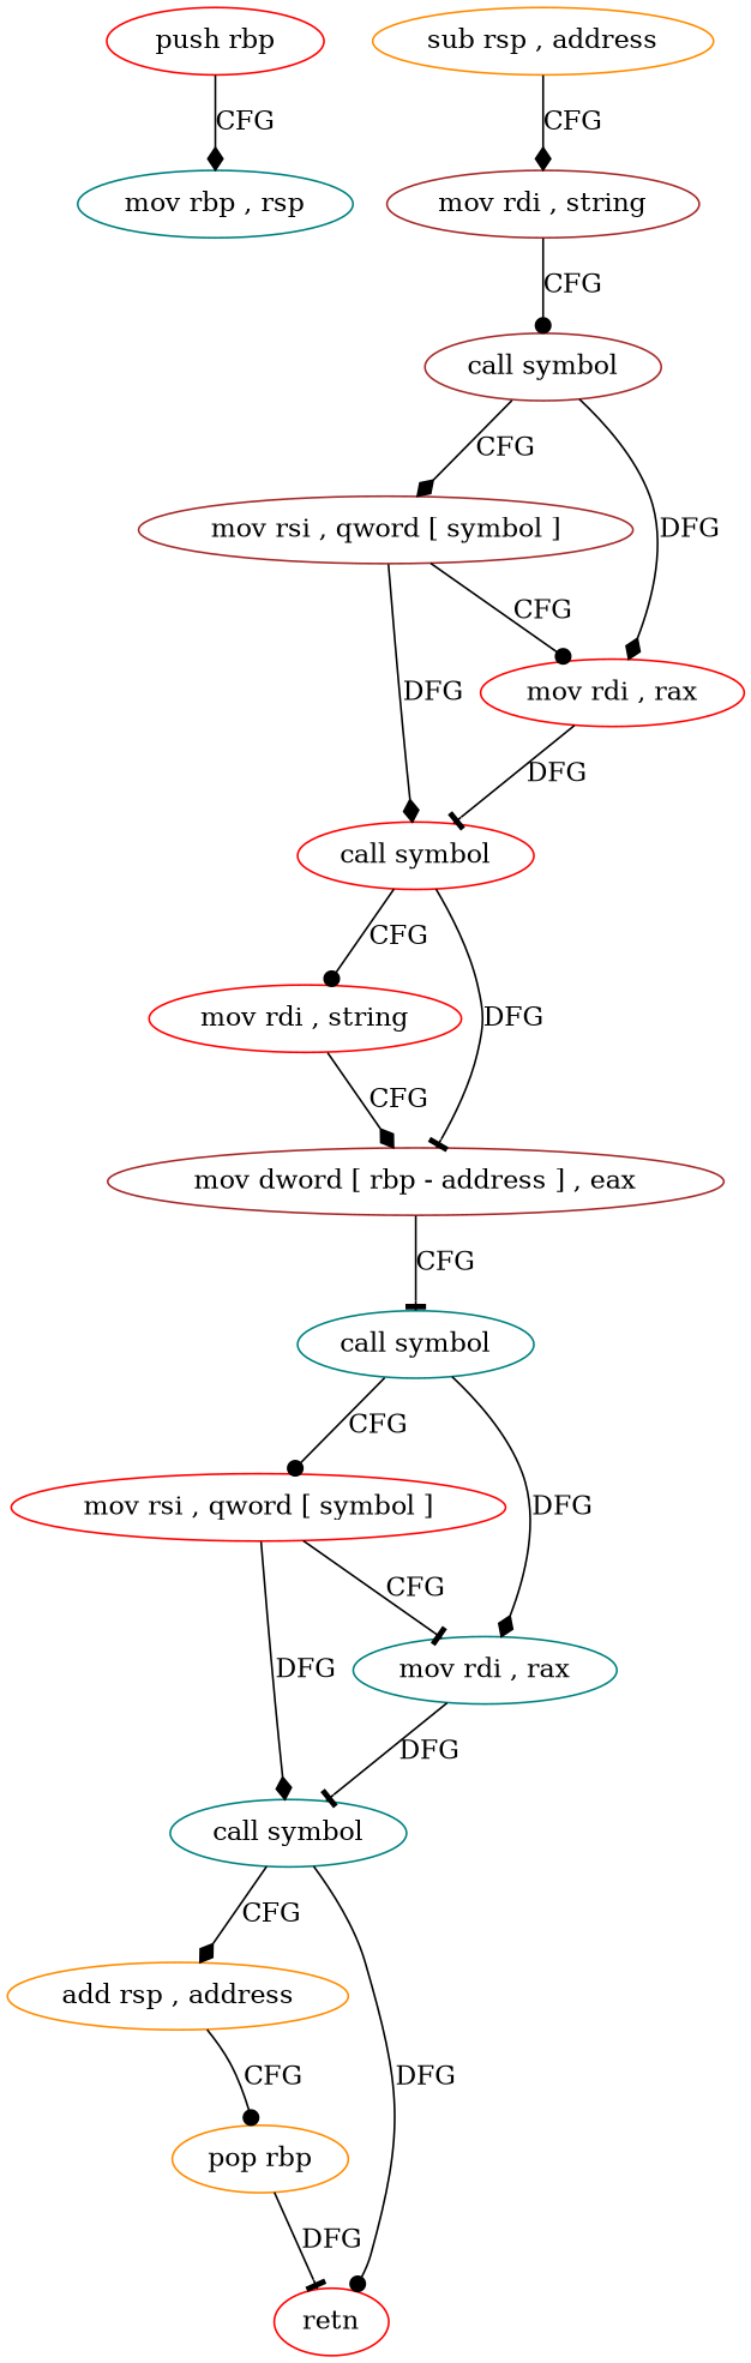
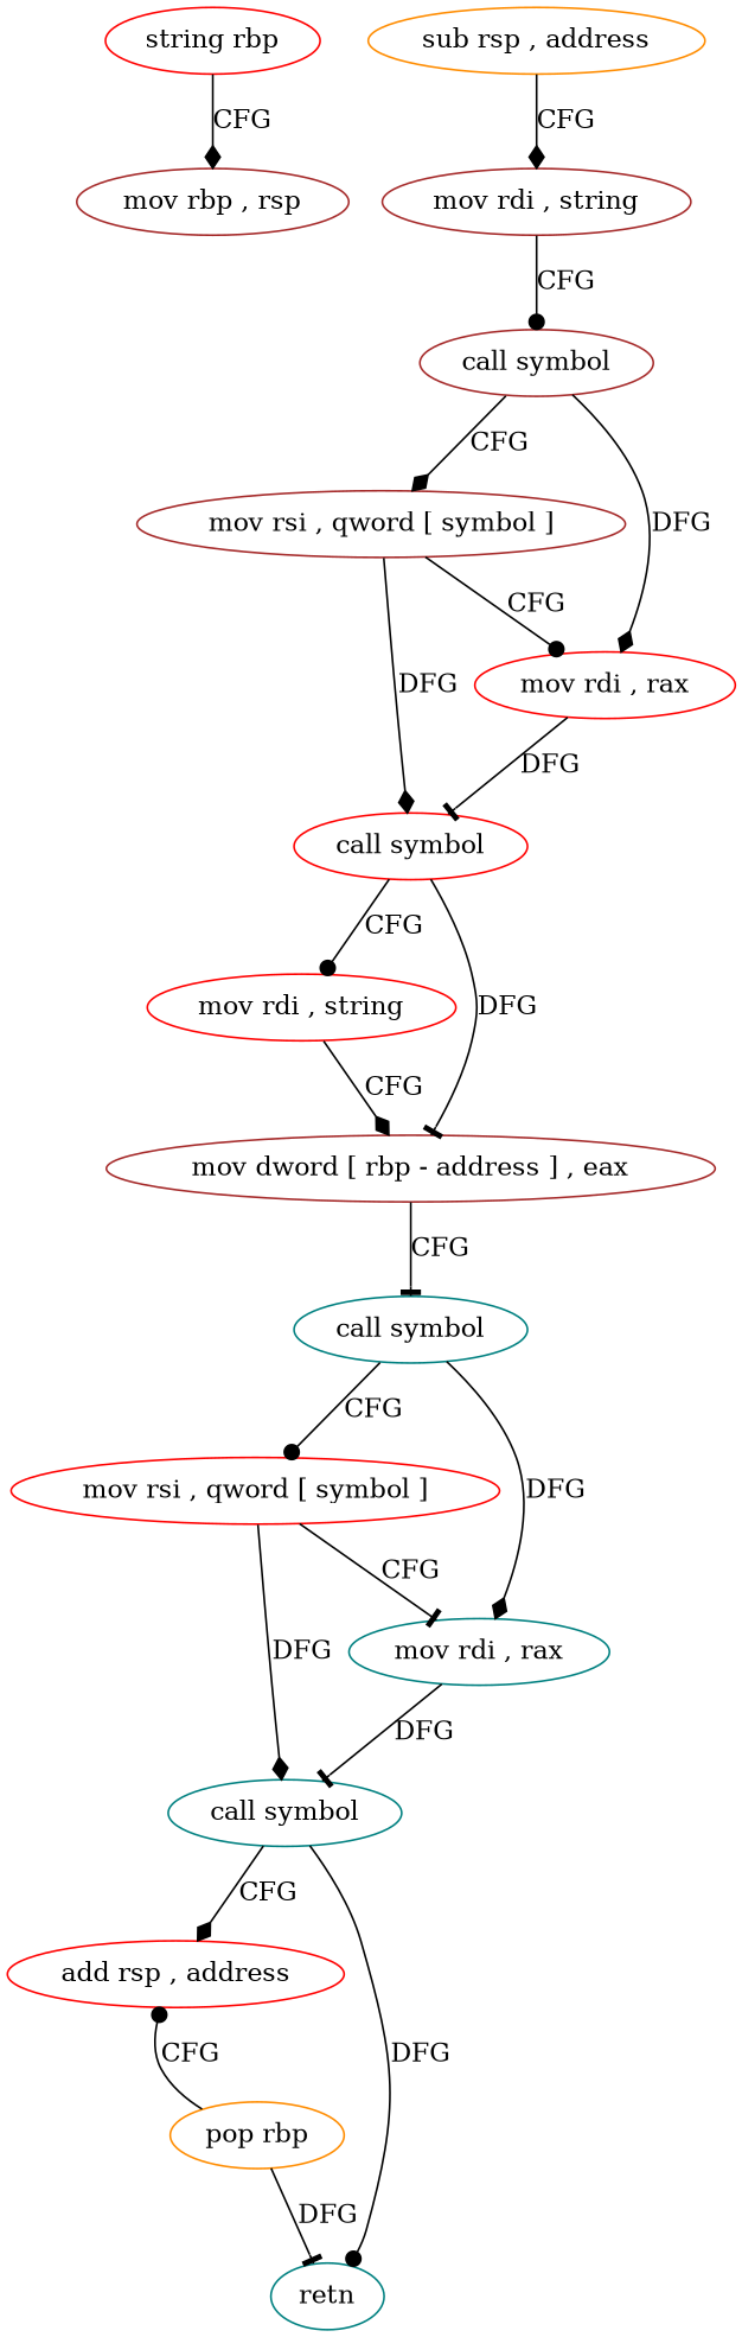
  digraph {
    node [color=red]
    edge [arrowhead=diamond]
-   n1 [label="push rbp"]
-   n2 [color=teal label="mov rbp , rsp"]
+   n1 [label="string rbp"]
+   n2 [color=brown label="mov rbp , rsp"]
    n3 [color=darkorange label="sub rsp , address"]
    n4 [color=brown label="mov rdi , string"]
    n5 [color=brown label="call symbol"]
    n6 [color=brown label="mov rsi , qword [ symbol ]"]
    n7 [label="mov rdi , rax"]
    n8 [label="call symbol"]
    n9 [label="mov rdi , string"]
    n10 [color=brown label="mov dword [ rbp - address ] , eax"]
    n11 [color=teal label="call symbol"]
    n12 [label="mov rsi , qword [ symbol ]"]
    n13 [color=teal label="mov rdi , rax"]
    n14 [color=teal label="call symbol"]
-   n15 [color=darkorange label="add rsp , address"]
-   n16 [label=retn]
+   n15 [label="add rsp , address"]
+   n16 [color=teal label=retn]
    n17 [color=darkorange label="pop rbp"]
    n1 -> n2 [label=CFG]
    n3 -> n4 [label=CFG]
    n4 -> n5 [arrowhead=dot label=CFG]
    n5 -> n6 [label=CFG]
    n5 -> n7 [label=DFG]
    n6 -> n7 [arrowhead=dot label=CFG]
    n6 -> n8 [label=DFG]
    n7 -> n8 [arrowhead=tee label=DFG]
    n8 -> n9 [arrowhead=dot label=CFG]
    n8 -> n10 [arrowhead=tee label=DFG]
    n9 -> n10 [label=CFG]
    n10 -> n11 [arrowhead=tee label=CFG]
    n11 -> n12 [arrowhead=dot label=CFG]
    n11 -> n13 [label=DFG]
    n12 -> n13 [arrowhead=tee label=CFG]
    n12 -> n14 [label=DFG]
    n13 -> n14 [arrowhead=tee label=DFG]
    n14 -> n15 [label=CFG]
    n14 -> n16 [arrowhead=dot label=DFG]
-   n15 -> n17 [arrowhead=dot label=CFG]
+   n17 -> n15 [arrowhead=dot label=CFG]
    n17 -> n16 [arrowhead=tee label=DFG]
  }
